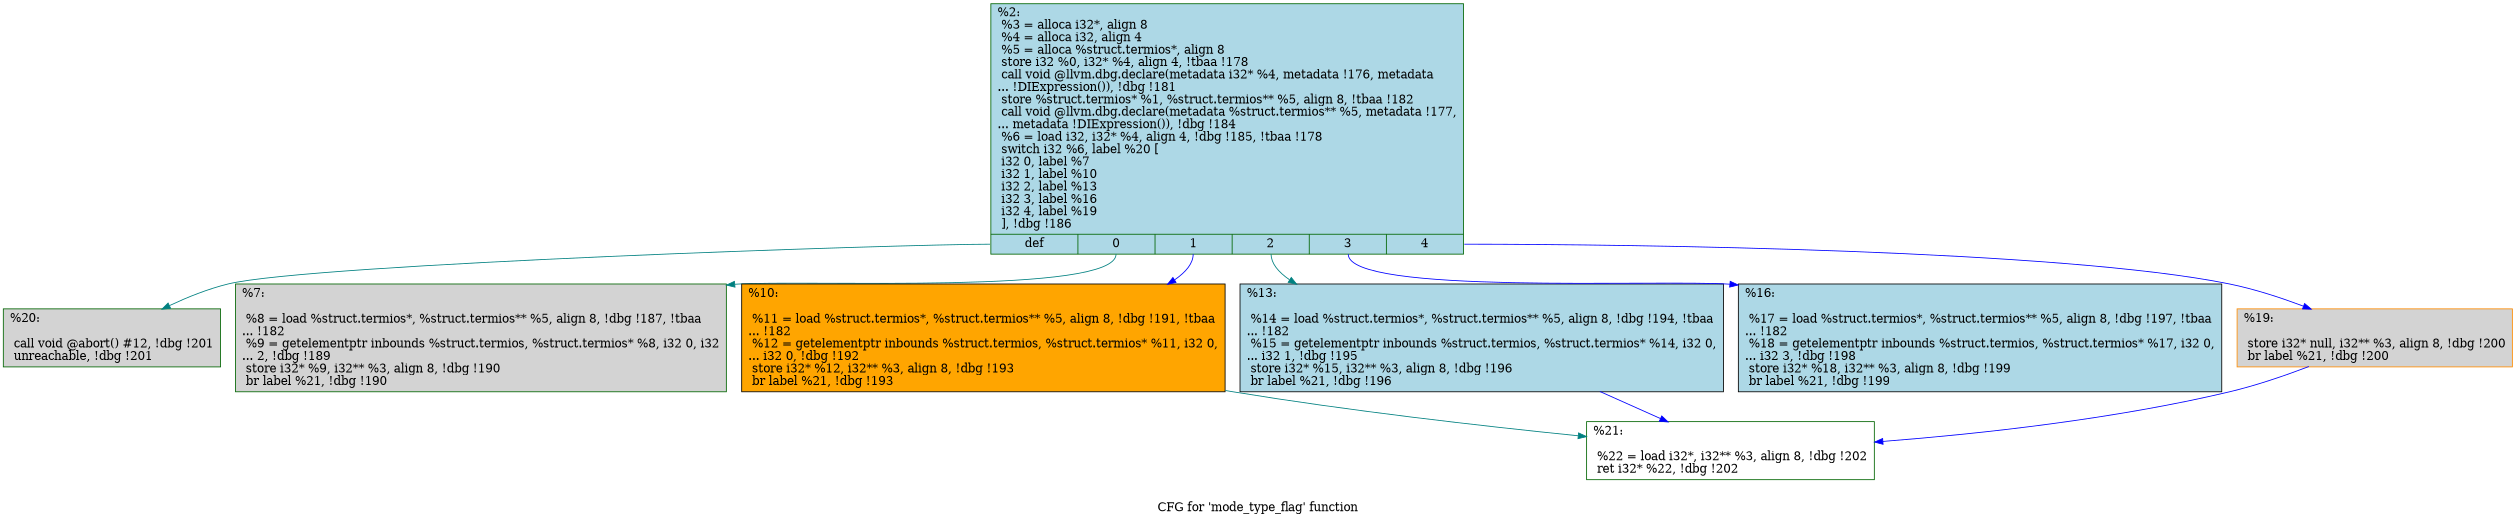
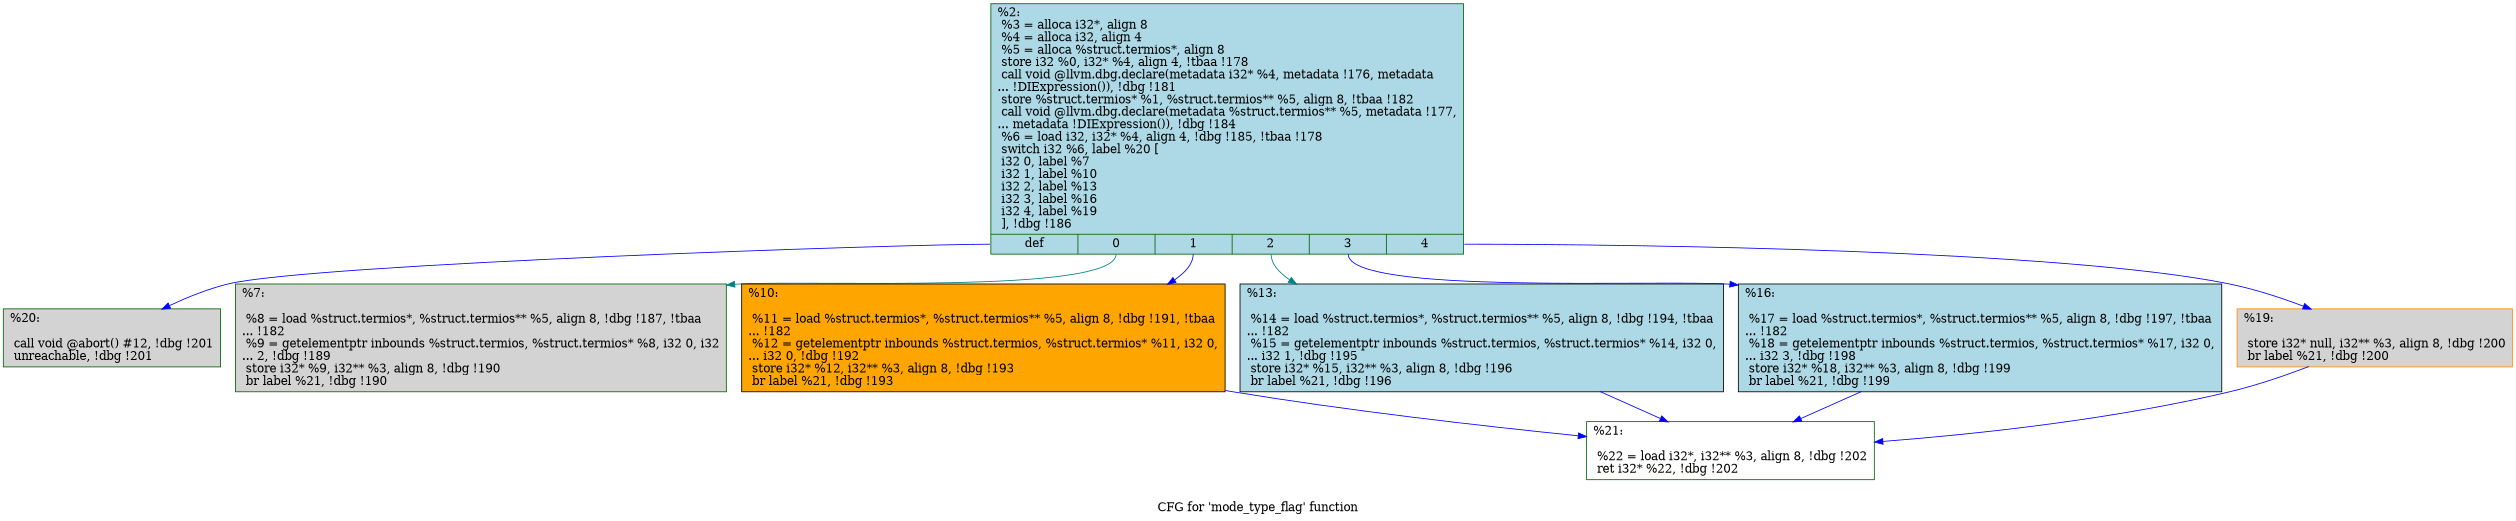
  digraph {
    label="CFG for 'mode_type_flag' function"
    node [color=darkgreen fillcolor=lightblue shape=record style=filled]
    edge [color=blue]
    n1 [label="{%2:\l  %3 = alloca i32*, align 8\l  %4 = alloca i32, align 4\l  %5 = alloca %struct.termios*, align 8\l  store i32 %0, i32* %4, align 4, !tbaa !178\l  call void @llvm.dbg.declare(metadata i32* %4, metadata !176, metadata\l... !DIExpression()), !dbg !181\l  store %struct.termios* %1, %struct.termios** %5, align 8, !tbaa !182\l  call void @llvm.dbg.declare(metadata %struct.termios** %5, metadata !177,\l... metadata !DIExpression()), !dbg !184\l  %6 = load i32, i32* %4, align 4, !dbg !185, !tbaa !178\l  switch i32 %6, label %20 [\l    i32 0, label %7\l    i32 1, label %10\l    i32 2, label %13\l    i32 3, label %16\l    i32 4, label %19\l  ], !dbg !186\l|{<s0>def|<s1>0|<s2>1|<s3>2|<s4>3|<s5>4}}"]
    n2 [fillcolor=lightgrey label="{%20:\l\l  call void @abort() #12, !dbg !201\l  unreachable, !dbg !201\l}"]
    n3 [fillcolor=lightgrey label="{%7:\l\l  %8 = load %struct.termios*, %struct.termios** %5, align 8, !dbg !187, !tbaa\l... !182\l  %9 = getelementptr inbounds %struct.termios, %struct.termios* %8, i32 0, i32\l... 2, !dbg !189\l  store i32* %9, i32** %3, align 8, !dbg !190\l  br label %21, !dbg !190\l}"]
    n4 [color=black fillcolor=orange label="{%10:\l\l  %11 = load %struct.termios*, %struct.termios** %5, align 8, !dbg !191, !tbaa\l... !182\l  %12 = getelementptr inbounds %struct.termios, %struct.termios* %11, i32 0,\l... i32 0, !dbg !192\l  store i32* %12, i32** %3, align 8, !dbg !193\l  br label %21, !dbg !193\l}"]
    n5 [color=black label="{%13:\l\l  %14 = load %struct.termios*, %struct.termios** %5, align 8, !dbg !194, !tbaa\l... !182\l  %15 = getelementptr inbounds %struct.termios, %struct.termios* %14, i32 0,\l... i32 1, !dbg !195\l  store i32* %15, i32** %3, align 8, !dbg !196\l  br label %21, !dbg !196\l}"]
    n6 [color=black label="{%16:\l\l  %17 = load %struct.termios*, %struct.termios** %5, align 8, !dbg !197, !tbaa\l... !182\l  %18 = getelementptr inbounds %struct.termios, %struct.termios* %17, i32 0,\l... i32 3, !dbg !198\l  store i32* %18, i32** %3, align 8, !dbg !199\l  br label %21, !dbg !199\l}"]
    n7 [color=darkorange fillcolor=lightgrey label="{%19:\l\l  store i32* null, i32** %3, align 8, !dbg !200\l  br label %21, !dbg !200\l}"]
    n8 [fillcolor=white label="{%21:\l\l  %22 = load i32*, i32** %3, align 8, !dbg !202\l  ret i32* %22, !dbg !202\l}"]
-   n1 -> n2 [color=teal tailport=s0]
+   n1 -> n2 [tailport=s0]
    n1 -> n3 [color=teal tailport=s1]
    n1 -> n4 [tailport=s2]
    n1 -> n5 [color=teal tailport=s3]
    n1 -> n6 [tailport=s4]
    n1 -> n7 [tailport=s5]
-   n4 -> n8 [color=teal]
+   n4 -> n8
    n5 -> n8
+   n6 -> n8
    n7 -> n8
  }
